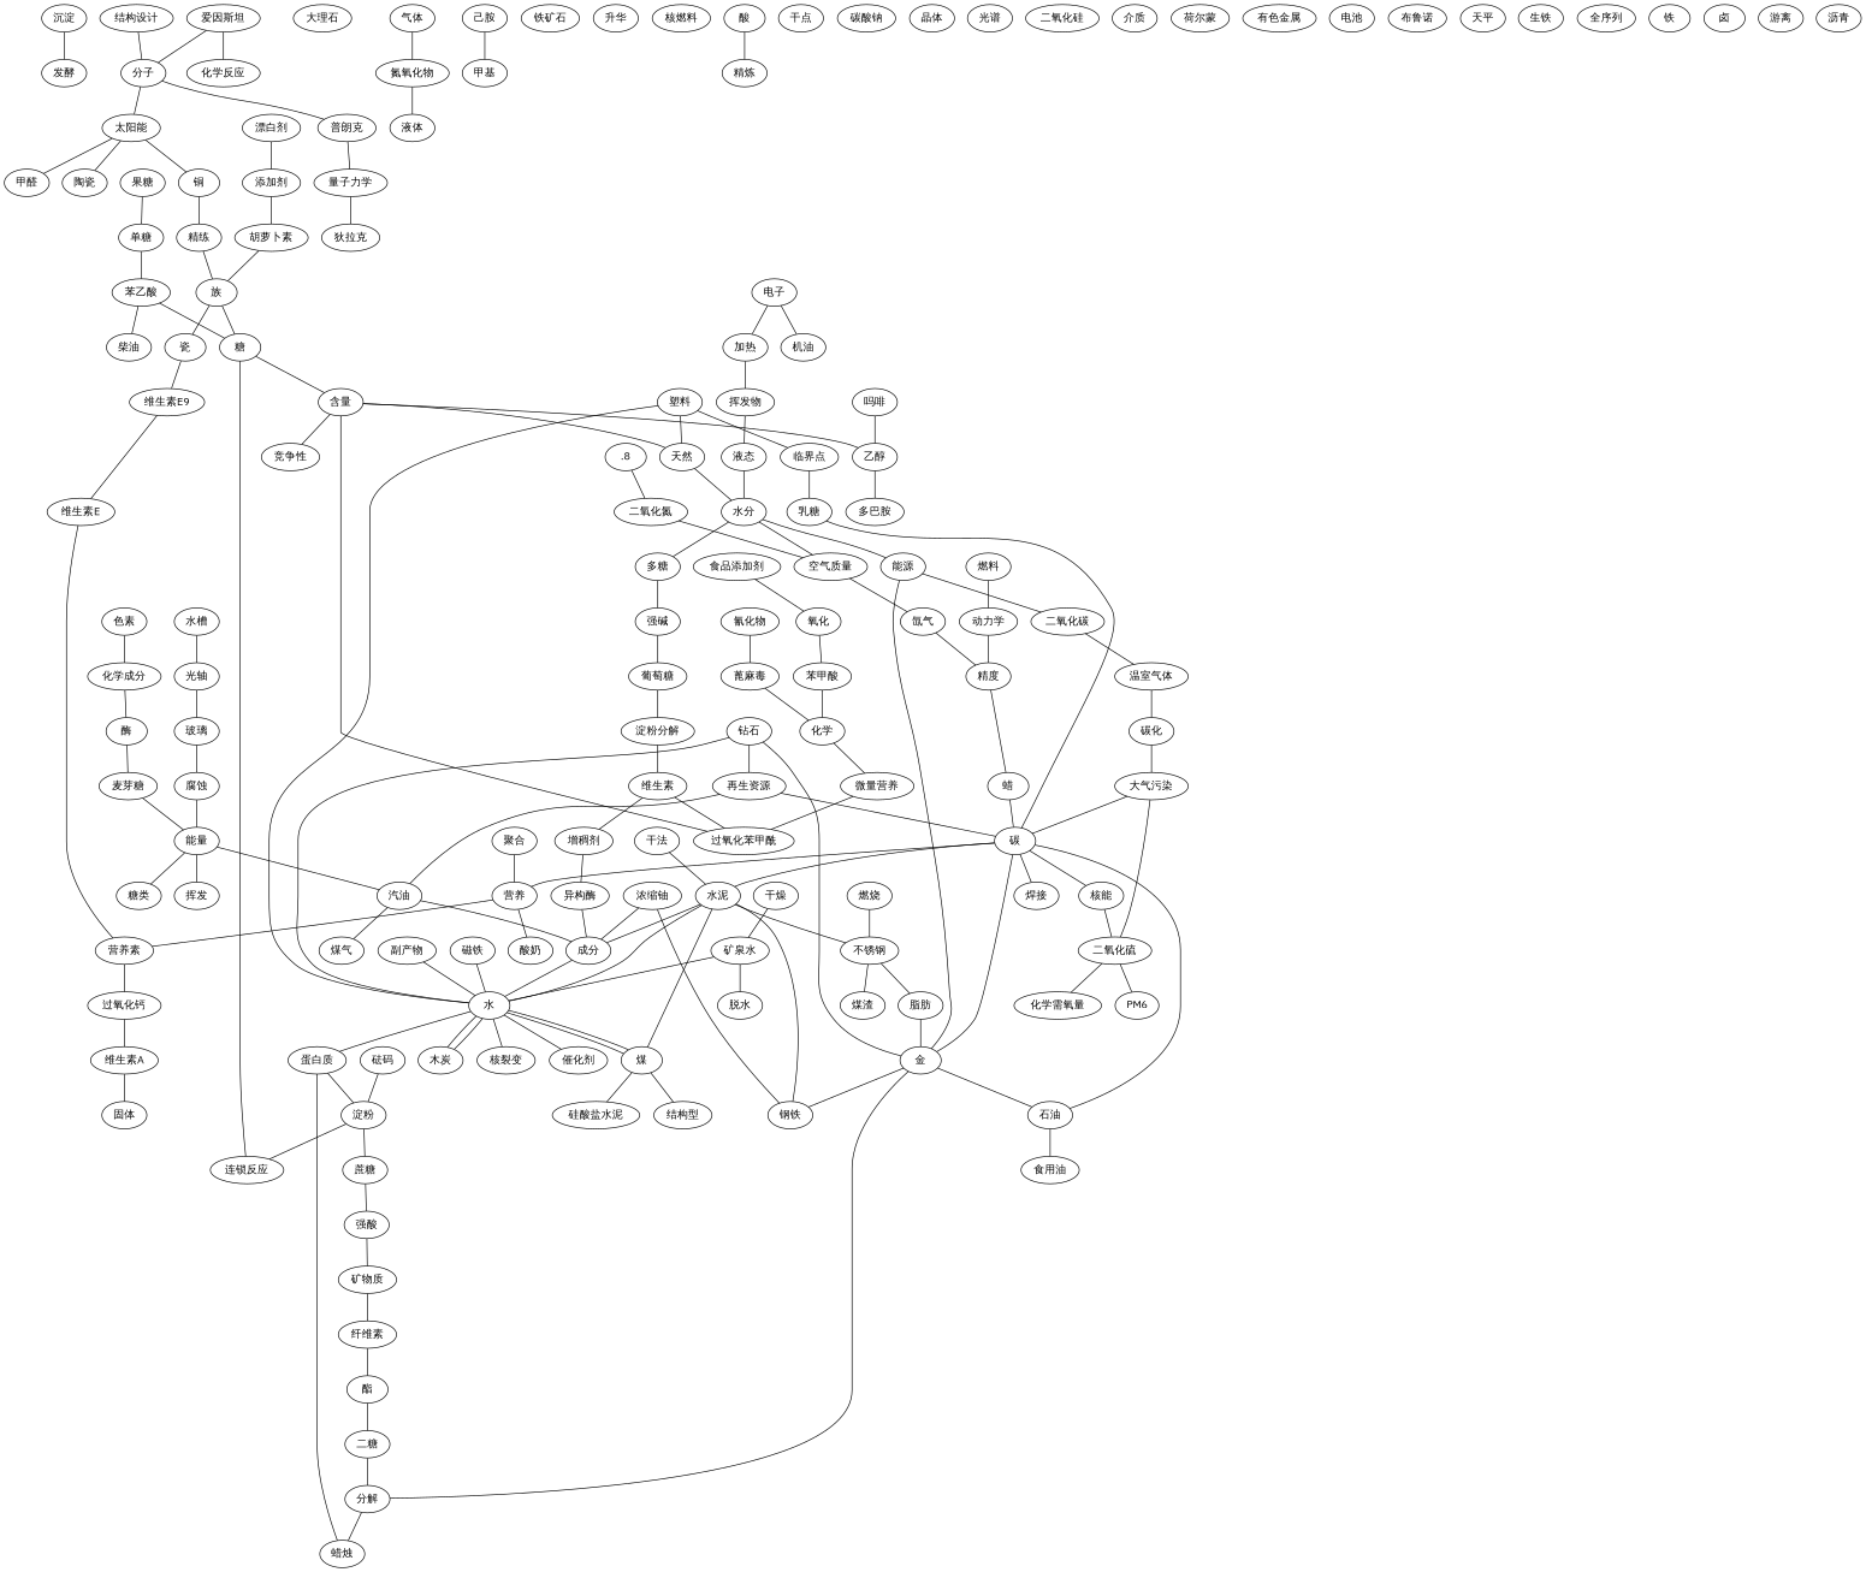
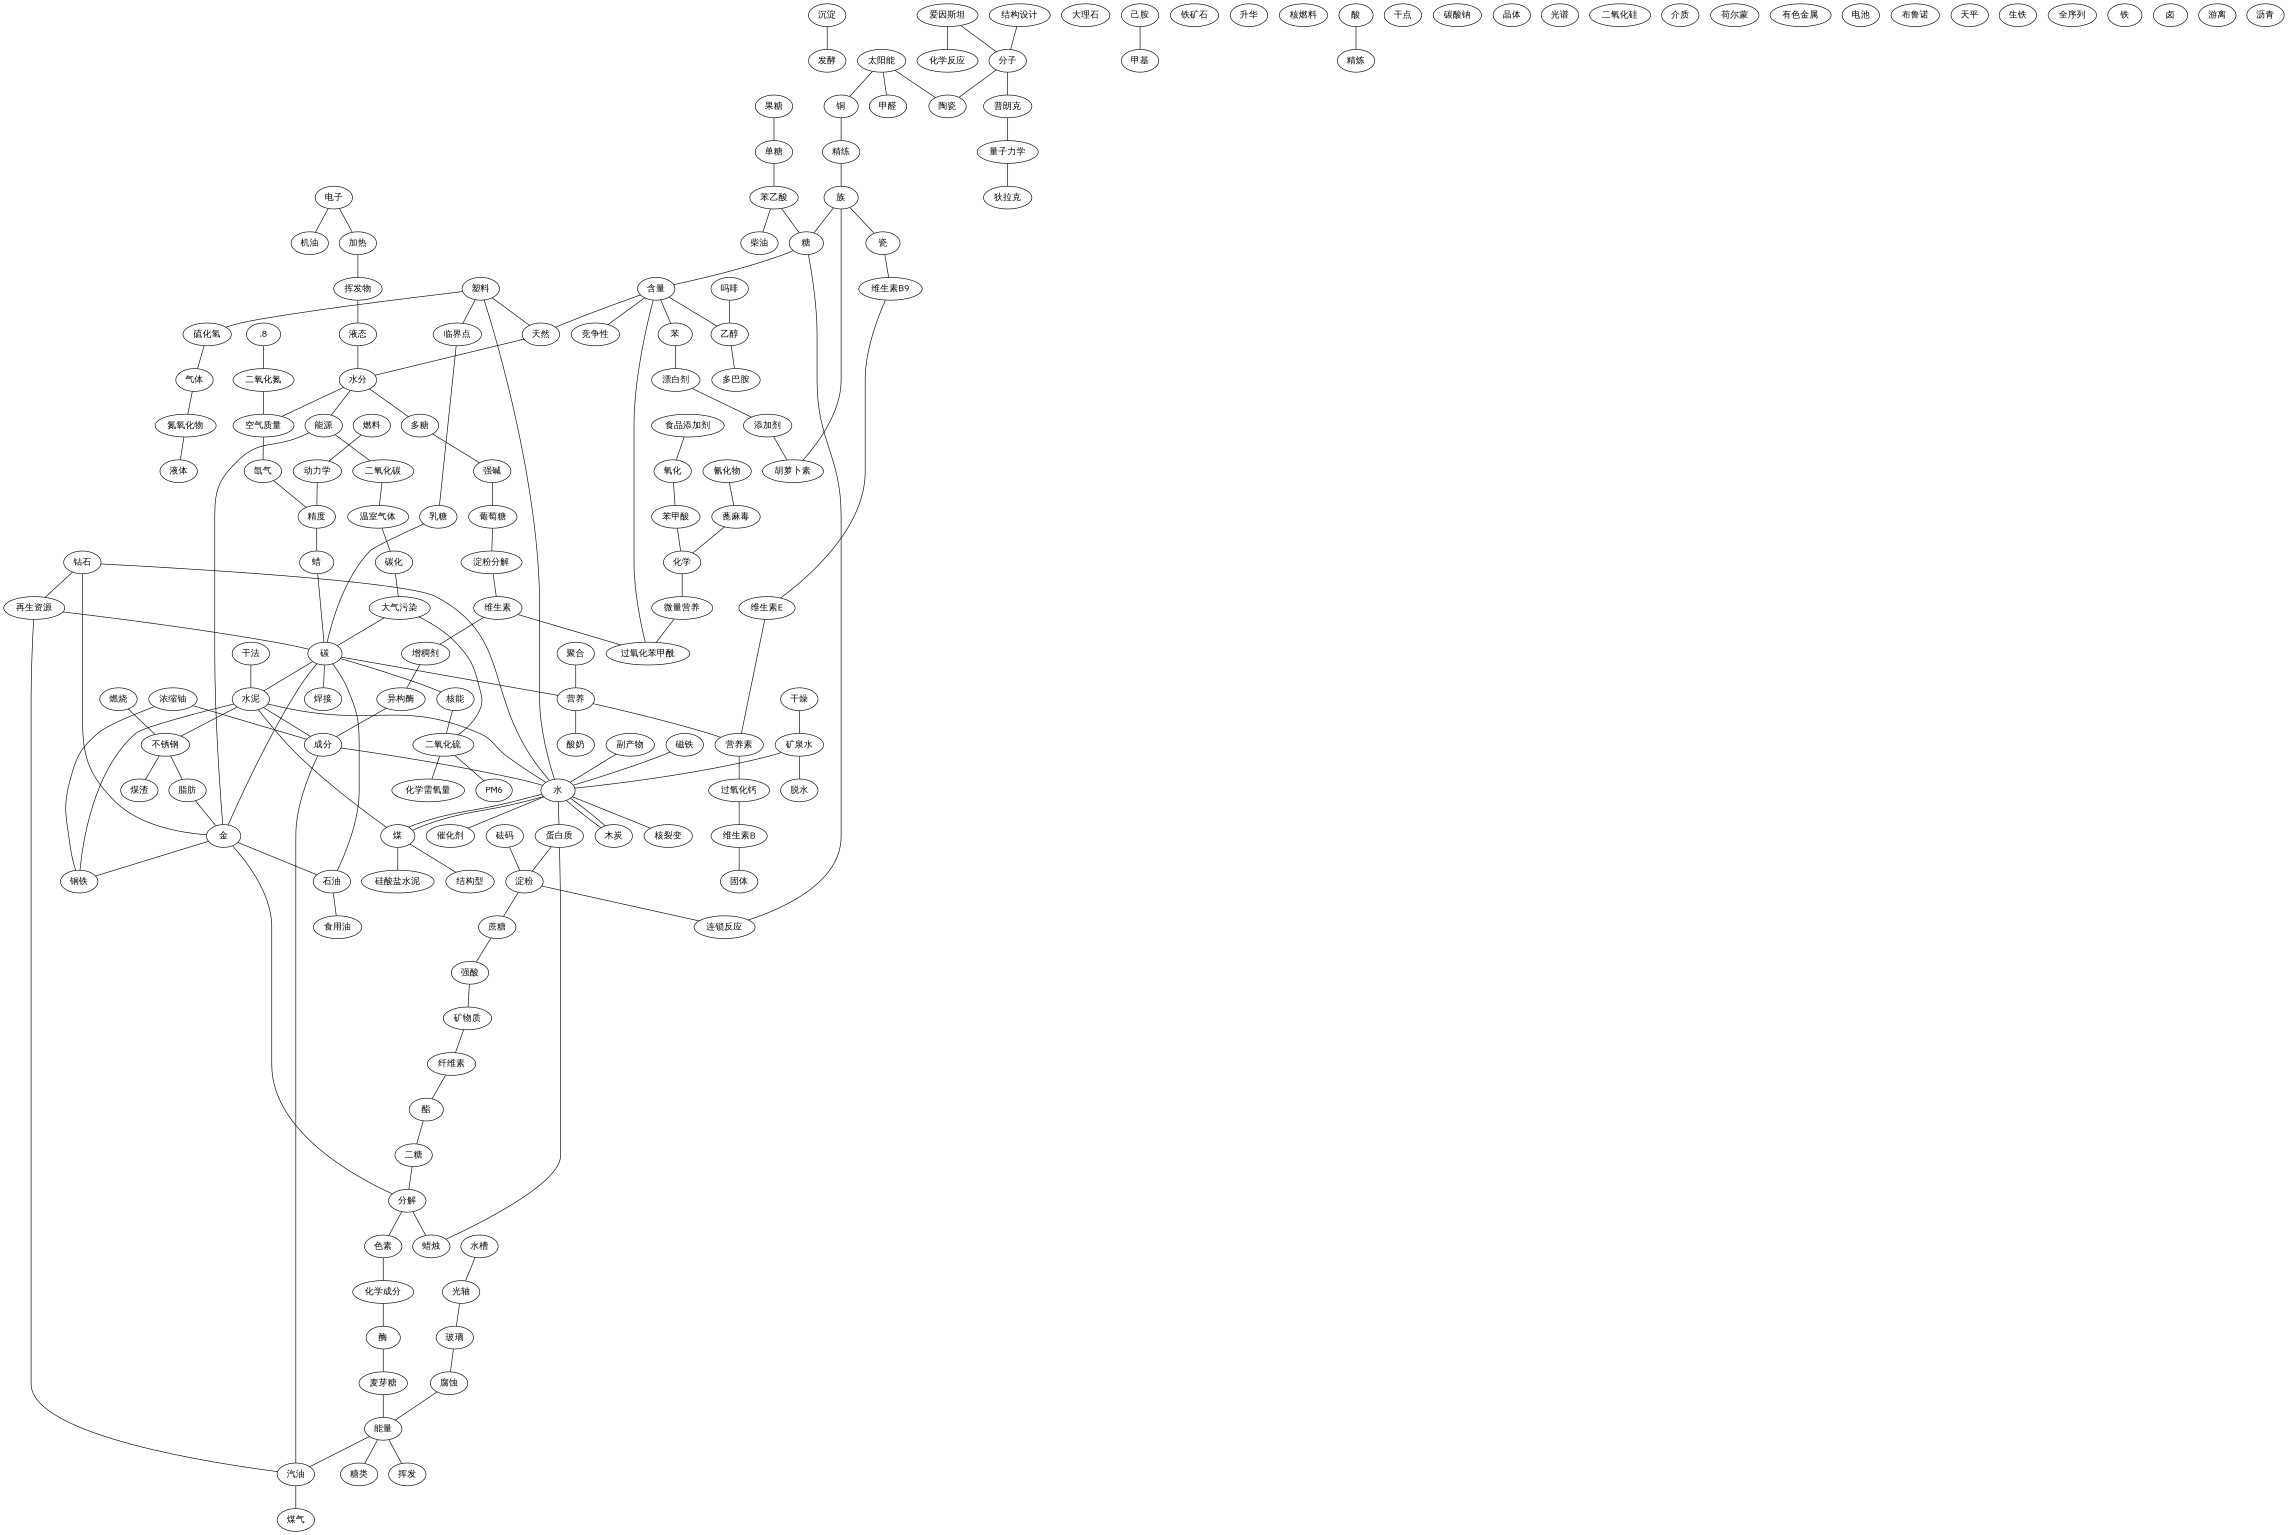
  graph {
    fontname="IBM Plex Sans"
    node [fontname="IBM Plex Sans"]
    edge [fontname="IBM Plex Sans"]
    "沉淀"
    "发酵"
    "营养"
    "营养素"
    "酸奶"
    "过氧化钙"
    "电子"
    "机油"
    "加热"
    "挥发物"
    "浓缩铀"
    "成分"
    "钢铁"
    "水"
    "核裂变"
    "煤"
    "催化剂"
    "木炭"
    "蛋白质"
    "大理石"
    "钻石"
    "金"
    "再生资源"
    "碳"
    "石油"
    "能源"
    "分解"
    "汽油"
    "结构型"
    "硅酸盐水泥"
    "淀粉"
    "水泥"
    "不锈钢"
    "煤渣"
    "脂肪"
    "大气污染"
    "二氧化硫"
    n38 [label=PM6]
    "化学需氧量"
    "核能"
    "焊接"
    n42 [label=.8]
    "二氧化氮"
    "空气质量"
    "氙气"
    "精度"
    "食用油"
    "二氧化碳"
    "色素"
    "蜡烛"
    "砝码"
    "连锁反应"
    "蔗糖"
    "塑料"
    "天然"
    "临界点"
+   "硫化氢"
    "水分"
    "乳糖"
    "气体"
    "多糖"
    "干燥"
    "矿泉水"
    "脱水"
    "副产物"
    "己胺"
    "甲基"
    "煤气"
    "铁矿石"
    "化学"
    "微量营养"
    "过氧化苯甲酰"
    "吗啡"
    "乙醇"
    "多巴胺"
    "升华"
    "核燃料"
    "爱因斯坦"
    "化学反应"
    "分子"
    "普朗克"
    "太阳能"
    "酸"
    "精炼"
    "聚合"
-   "维生素A"
+   "维生素A" [label="维生素B"]
    "温室气体"
    "碳化"
    "氰化物"
    "蓖麻毒"
    "干点"
    "族"
    "糖"
    "瓷"
    "含量"
-   "维生素B9" [label="维生素E9"]
+   "维生素B9"
    "竞争性"
+   "苯"
    "量子力学"
    "铜"
    "甲醛"
    "陶瓷"
    "狄拉克"
    "碳酸钠"
    "晶体"
    "光谱"
    "氮氧化物"
    "液体"
    "二氧化硅"
    "漂白剂"
    "磁铁"
    "燃料"
    "动力学"
    "能量"
    "挥发"
    "糖类"
    "精练"
    "介质"
    "荷尔蒙"
    "有色金属"
    "玻璃"
    "腐蚀"
    "液态"
    "强碱"
    "蜡"
    "结构设计"
    "水槽"
    "光轴"
    "化学成分"
    "干法"
    "强酸"
    "电池"
    "布鲁诺"
    "天平"
    "生铁"
    "全序列"
    "铁"
    "果糖"
    "单糖"
    "苯乙酸"
    "柴油"
    "葡萄糖"
    "淀粉分解"
    "维生素"
    "增稠剂"
    "异构酶"
    "矿物质"
    "纤维素"
    "酯"
    "二糖"
    "酶"
    "麦芽糖"
    "食品添加剂"
    "氧化"
    "苯甲酸"
    "添加剂"
    "胡萝卜素"
    "维生素E"
    "固体"
    "卤"
    "游离"
    "沥青"
    "燃烧"
    "沉淀" -- "发酵"
    "营养" -- "营养素"
    "营养" -- "酸奶"
    "营养素" -- "过氧化钙"
    "过氧化钙" -- "维生素A"
    "电子" -- "机油"
    "电子" -- "加热"
    "加热" -- "挥发物"
    "挥发物" -- "液态"
    "浓缩铀" -- "成分"
    "浓缩铀" -- "钢铁"
    "成分" -- "水"
    "水" -- "核裂变"
    "水" -- "煤"
    "水" -- "煤"
    "水" -- "催化剂"
    "水" -- "木炭"
    "水" -- "木炭"
    "水" -- "蛋白质"
    "煤" -- "结构型"
    "煤" -- "硅酸盐水泥"
    "蛋白质" -- "淀粉"
    "钻石" -- "水"
    "钻石" -- "金"
    "钻石" -- "再生资源"
    "金" -- "钢铁"
    "金" -- "碳"
    "金" -- "石油"
    "金" -- "能源"
    "金" -- "分解"
    "再生资源" -- "碳"
    "再生资源" -- "汽油"
    "碳" -- "营养"
    "碳" -- "石油"
    "碳" -- "水泥"
    "碳" -- "核能"
    "碳" -- "焊接"
    "石油" -- "食用油"
    "能源" -- "二氧化碳"
+   "分解" -- "色素"
    "分解" -- "蜡烛"
    "汽油" -- "成分"
    "汽油" -- "煤气"
    "淀粉" -- "连锁反应"
    "淀粉" -- "蔗糖"
    "水泥" -- "成分"
    "水泥" -- "钢铁"
    "水泥" -- "水"
    "水泥" -- "煤"
    "水泥" -- "不锈钢"
    "不锈钢" -- "煤渣"
    "不锈钢" -- "脂肪"
    "脂肪" -- "金"
    "大气污染" -- "碳"
    "大气污染" -- "二氧化硫"
    "二氧化硫" -- n38
    "二氧化硫" -- "化学需氧量"
    "核能" -- "二氧化硫"
    n42 -- "二氧化氮"
    "二氧化氮" -- "空气质量"
    "空气质量" -- "氙气"
    "氙气" -- "精度"
    "精度" -- "蜡"
    "二氧化碳" -- "温室气体"
    "色素" -- "化学成分"
    "蜡烛" -- "蛋白质"
    "砝码" -- "淀粉"
    "连锁反应" -- "糖"
    "蔗糖" -- "强酸"
    "塑料" -- "水"
    "塑料" -- "天然"
    "塑料" -- "临界点"
+   "塑料" -- "硫化氢"
    "天然" -- "水分"
    "临界点" -- "乳糖"
+   "硫化氢" -- "气体"
    "水分" -- "能源"
    "水分" -- "空气质量"
    "水分" -- "多糖"
    "乳糖" -- "碳"
    "气体" -- "氮氧化物"
    "多糖" -- "强碱"
    "干燥" -- "矿泉水"
    "矿泉水" -- "水"
    "矿泉水" -- "脱水"
    "副产物" -- "水"
    "己胺" -- "甲基"
    "化学" -- "微量营养"
    "微量营养" -- "过氧化苯甲酰"
    "过氧化苯甲酰" -- "含量"
    "吗啡" -- "乙醇"
    "乙醇" -- "多巴胺"
    "爱因斯坦" -- "化学反应"
    "爱因斯坦" -- "分子"
    "分子" -- "普朗克"
-   "分子" -- "太阳能"
+   "分子" -- "陶瓷"
    "普朗克" -- "量子力学"
    "太阳能" -- "铜"
    "太阳能" -- "甲醛"
    "太阳能" -- "陶瓷"
    "酸" -- "精炼"
    "聚合" -- "营养"
    "维生素A" -- "固体"
    "温室气体" -- "碳化"
    "碳化" -- "大气污染"
    "氰化物" -- "蓖麻毒"
    "蓖麻毒" -- "化学"
    "族" -- "糖"
    "族" -- "瓷"
    "糖" -- "含量"
    "瓷" -- "维生素B9"
    "含量" -- "天然"
    "含量" -- "乙醇"
    "含量" -- "竞争性"
+   "含量" -- "苯"
    "维生素B9" -- "维生素E"
+   "苯" -- "漂白剂"
    "量子力学" -- "狄拉克"
    "铜" -- "精练"
    "氮氧化物" -- "液体"
    "漂白剂" -- "添加剂"
    "磁铁" -- "水"
    "燃料" -- "动力学"
    "动力学" -- "精度"
    "能量" -- "汽油"
    "能量" -- "挥发"
    "能量" -- "糖类"
    "精练" -- "族"
    "玻璃" -- "腐蚀"
    "腐蚀" -- "能量"
    "液态" -- "水分"
    "强碱" -- "葡萄糖"
    "蜡" -- "碳"
    "结构设计" -- "分子"
    "水槽" -- "光轴"
    "光轴" -- "玻璃"
    "化学成分" -- "酶"
    "干法" -- "水泥"
    "强酸" -- "矿物质"
    "果糖" -- "单糖"
    "单糖" -- "苯乙酸"
    "苯乙酸" -- "糖"
    "苯乙酸" -- "柴油"
    "葡萄糖" -- "淀粉分解"
    "淀粉分解" -- "维生素"
    "维生素" -- "过氧化苯甲酰"
    "维生素" -- "增稠剂"
    "增稠剂" -- "异构酶"
    "异构酶" -- "成分"
    "矿物质" -- "纤维素"
    "纤维素" -- "酯"
    "酯" -- "二糖"
    "二糖" -- "分解"
    "酶" -- "麦芽糖"
    "麦芽糖" -- "能量"
    "食品添加剂" -- "氧化"
    "氧化" -- "苯甲酸"
    "苯甲酸" -- "化学"
    "添加剂" -- "胡萝卜素"
    "胡萝卜素" -- "族"
    "维生素E" -- "营养素"
    "燃烧" -- "不锈钢"
  }
